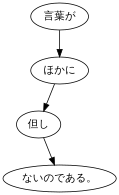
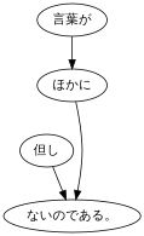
  digraph {
    n1 [label="但し"]
    n2 [label="ないのである。"]
    n3 [label="ほかに"]
    n4 [label="言葉が"]
    n1 -> n2
-   n3 -> n1
+   n3 -> n2
    n4 -> n3
  }
